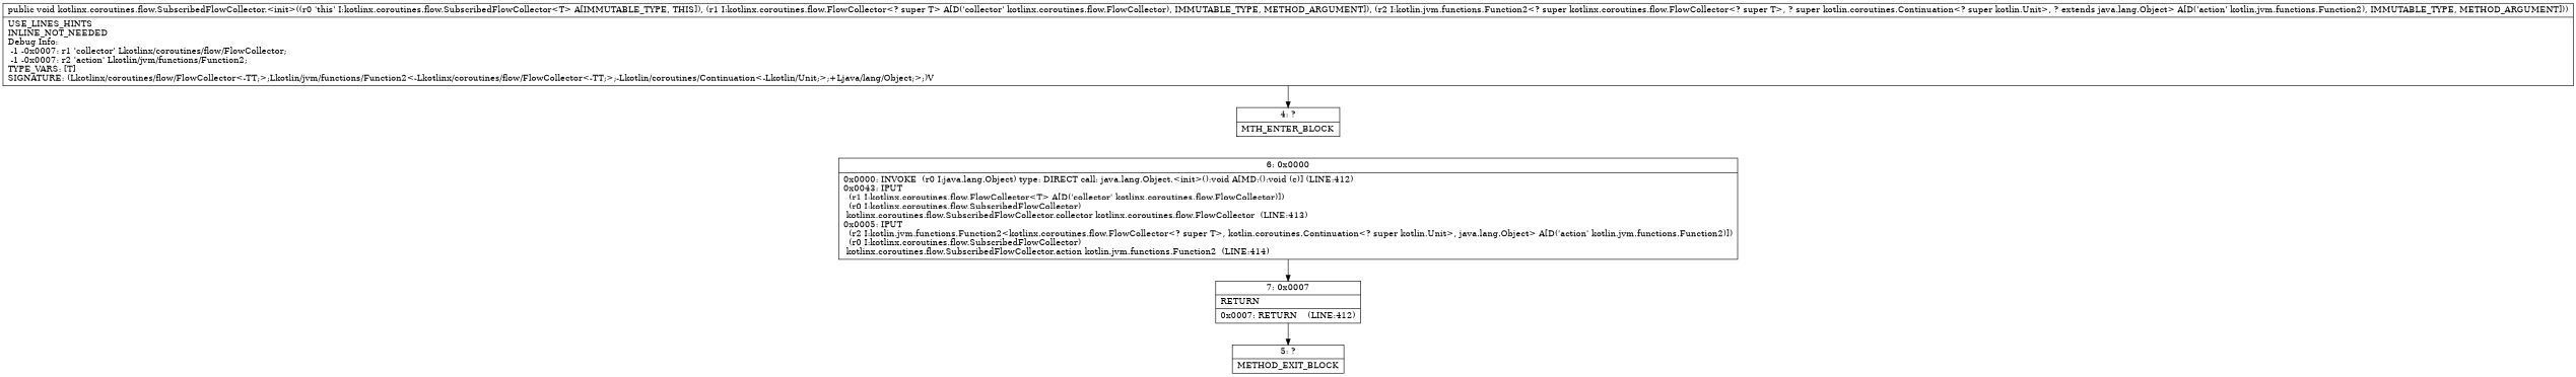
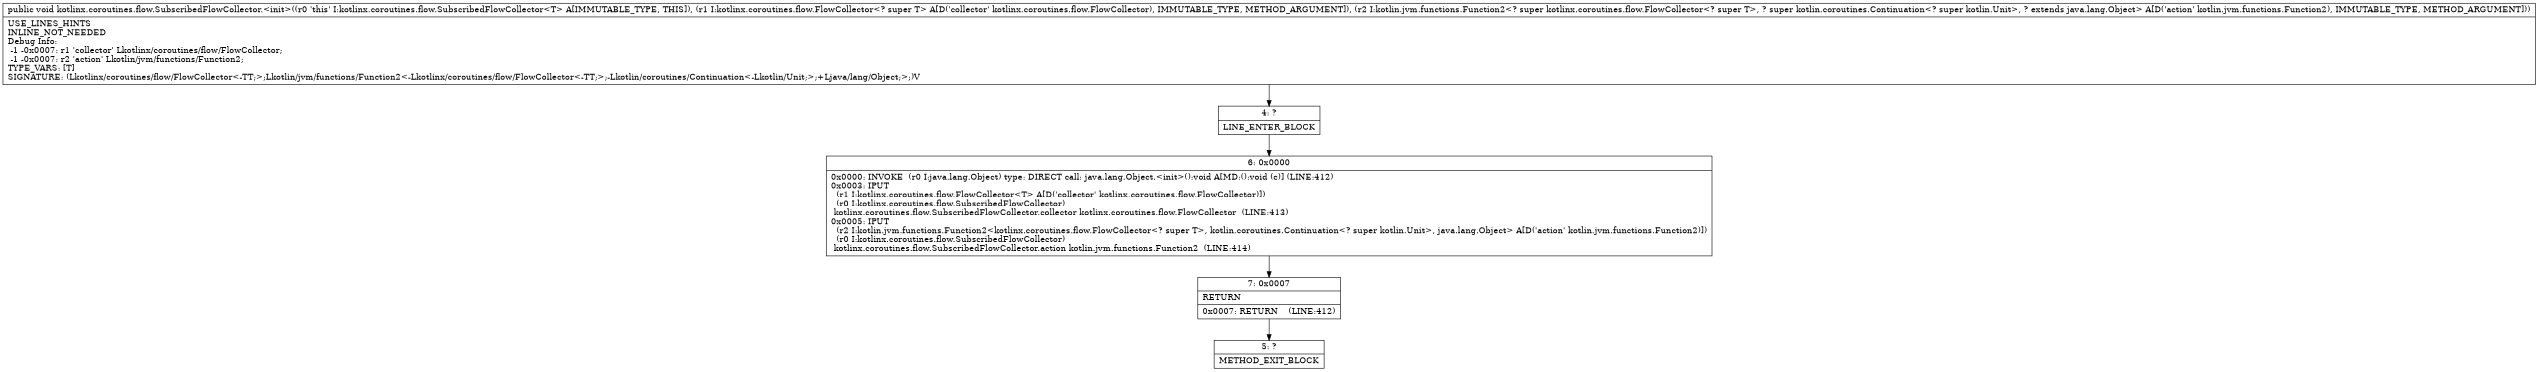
  digraph {
    node [shape=record]
-   n1 [label="{4\:\ ?|MTH_ENTER_BLOCK\l}"]
-   n2 [label="{6\:\ 0x0000|0x0000: INVOKE  (r0 I:java.lang.Object) type: DIRECT call: java.lang.Object.\<init\>():void A[MD:():void (c)] (LINE:412)\l0x0043: IPUT  \l  (r1 I:kotlinx.coroutines.flow.FlowCollector\<T\> A[D('collector' kotlinx.coroutines.flow.FlowCollector)])\l  (r0 I:kotlinx.coroutines.flow.SubscribedFlowCollector)\l kotlinx.coroutines.flow.SubscribedFlowCollector.collector kotlinx.coroutines.flow.FlowCollector  (LINE:413)\l0x0005: IPUT  \l  (r2 I:kotlin.jvm.functions.Function2\<kotlinx.coroutines.flow.FlowCollector\<? super T\>, kotlin.coroutines.Continuation\<? super kotlin.Unit\>, java.lang.Object\> A[D('action' kotlin.jvm.functions.Function2)])\l  (r0 I:kotlinx.coroutines.flow.SubscribedFlowCollector)\l kotlinx.coroutines.flow.SubscribedFlowCollector.action kotlin.jvm.functions.Function2  (LINE:414)\l}"]
+   n1 [label="{4\:\ ?|LINE_ENTER_BLOCK\l}"]
+   n2 [label="{6\:\ 0x0000|0x0000: INVOKE  (r0 I:java.lang.Object) type: DIRECT call: java.lang.Object.\<init\>():void A[MD:():void (c)] (LINE:412)\l0x0003: IPUT  \l  (r1 I:kotlinx.coroutines.flow.FlowCollector\<T\> A[D('collector' kotlinx.coroutines.flow.FlowCollector)])\l  (r0 I:kotlinx.coroutines.flow.SubscribedFlowCollector)\l kotlinx.coroutines.flow.SubscribedFlowCollector.collector kotlinx.coroutines.flow.FlowCollector  (LINE:413)\l0x0005: IPUT  \l  (r2 I:kotlin.jvm.functions.Function2\<kotlinx.coroutines.flow.FlowCollector\<? super T\>, kotlin.coroutines.Continuation\<? super kotlin.Unit\>, java.lang.Object\> A[D('action' kotlin.jvm.functions.Function2)])\l  (r0 I:kotlinx.coroutines.flow.SubscribedFlowCollector)\l kotlinx.coroutines.flow.SubscribedFlowCollector.action kotlin.jvm.functions.Function2  (LINE:414)\l}"]
    n3 [label="{7\:\ 0x0007|RETURN\l|0x0007: RETURN    (LINE:412)\l}"]
    n4 [label="{5\:\ ?|METHOD_EXIT_BLOCK\l}"]
    n5 [label="{public void kotlinx.coroutines.flow.SubscribedFlowCollector.\<init\>((r0 'this' I:kotlinx.coroutines.flow.SubscribedFlowCollector\<T\> A[IMMUTABLE_TYPE, THIS]), (r1 I:kotlinx.coroutines.flow.FlowCollector\<? super T\> A[D('collector' kotlinx.coroutines.flow.FlowCollector), IMMUTABLE_TYPE, METHOD_ARGUMENT]), (r2 I:kotlin.jvm.functions.Function2\<? super kotlinx.coroutines.flow.FlowCollector\<? super T\>, ? super kotlin.coroutines.Continuation\<? super kotlin.Unit\>, ? extends java.lang.Object\> A[D('action' kotlin.jvm.functions.Function2), IMMUTABLE_TYPE, METHOD_ARGUMENT]))  | USE_LINES_HINTS\lINLINE_NOT_NEEDED\lDebug Info:\l  \-1 \-0x0007: r1 'collector' Lkotlinx\/coroutines\/flow\/FlowCollector;\l  \-1 \-0x0007: r2 'action' Lkotlin\/jvm\/functions\/Function2;\lTYPE_VARS: [T]\lSIGNATURE: (Lkotlinx\/coroutines\/flow\/FlowCollector\<\-TT;\>;Lkotlin\/jvm\/functions\/Function2\<\-Lkotlinx\/coroutines\/flow\/FlowCollector\<\-TT;\>;\-Lkotlin\/coroutines\/Continuation\<\-Lkotlin\/Unit;\>;+Ljava\/lang\/Object;\>;)V\l}"]
+   n1 -> n2
    n2 -> n3
    n3 -> n4
    n5 -> n1
  }
